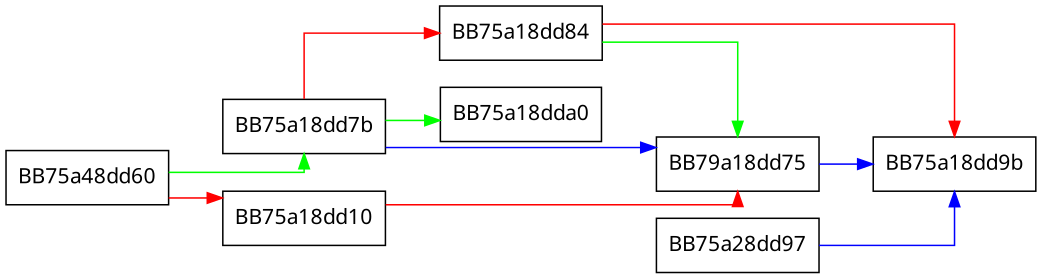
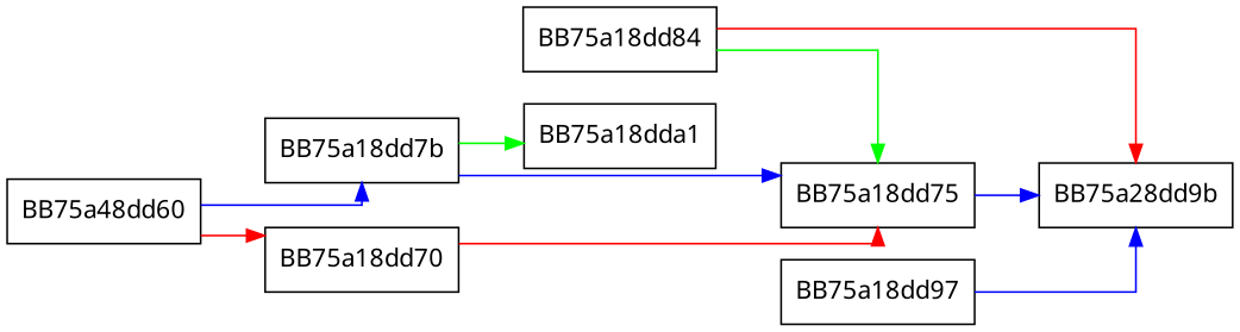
  digraph {
    fontname="Noto Sans"
    rankdir=LR
    splines=ortho
    node [fontname="Noto Sans" shape=box]
    edge [color=red fontname="Noto Sans"]
    n1 [label=BB75a48dd60]
    BB75a18dd7b
-   BB75a18dd70 [label=BB75a18dd10]
-   BB75a18dda0
+   BB75a18dd70
+   BB75a18dda0 [label=BB75a18dda1]
    BB75a18dd84
-   BB75a18dd75 [label=BB79a18dd75]
-   BB75a18dd9b
-   BB75a18dd97 [label=BB75a28dd97]
-   n1 -> BB75a18dd7b [color=green]
+   BB75a18dd75
+   BB75a18dd9b [label=BB75a28dd9b]
+   BB75a18dd97
+   n1 -> BB75a18dd7b [color=blue]
    n1 -> BB75a18dd70
    BB75a18dd7b -> BB75a18dda0 [color=green]
-   BB75a18dd7b -> BB75a18dd84
    BB75a18dd7b -> BB75a18dd75 [color=blue]
    BB75a18dd70 -> BB75a18dd75
    BB75a18dd84 -> BB75a18dd75 [color=green]
    BB75a18dd84 -> BB75a18dd9b
    BB75a18dd75 -> BB75a18dd9b [color=blue]
    BB75a18dd97 -> BB75a18dd9b [color=blue]
  }
